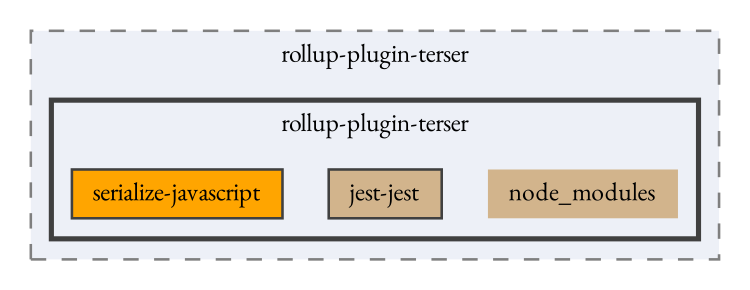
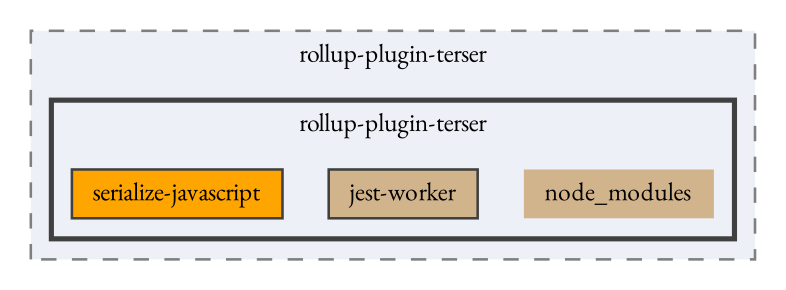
  digraph {
    compound=true
    fontname="EB Garamond"
    node [fontname="EB Garamond" fontsize=10 shape=box style=filled fillcolor=tan color=grey25]
    n1 [height=0.2 label=node_modules shape=plaintext width=0.4 color=""]
-   n2 [height=0.2 label="jest-jest" width=0.4]
+   n2 [height=0.2 label="jest-worker" width=0.4]
    n3 [fillcolor=orange height=0.2 label="serialize-javascript" width=0.4]
    subgraph cluster_1 {
      bgcolor="#edf0f7"
      fontsize=10
      label="rollup-plugin-terser"
      pencolor=grey50
      style="filled,dashed"
      subgraph cluster_2 {
        bgcolor="#edf0f7"
        fontsize=10
        pencolor=grey25
        style="filled,bold"
        n1
        n2
        n3
      }
    }
  }
